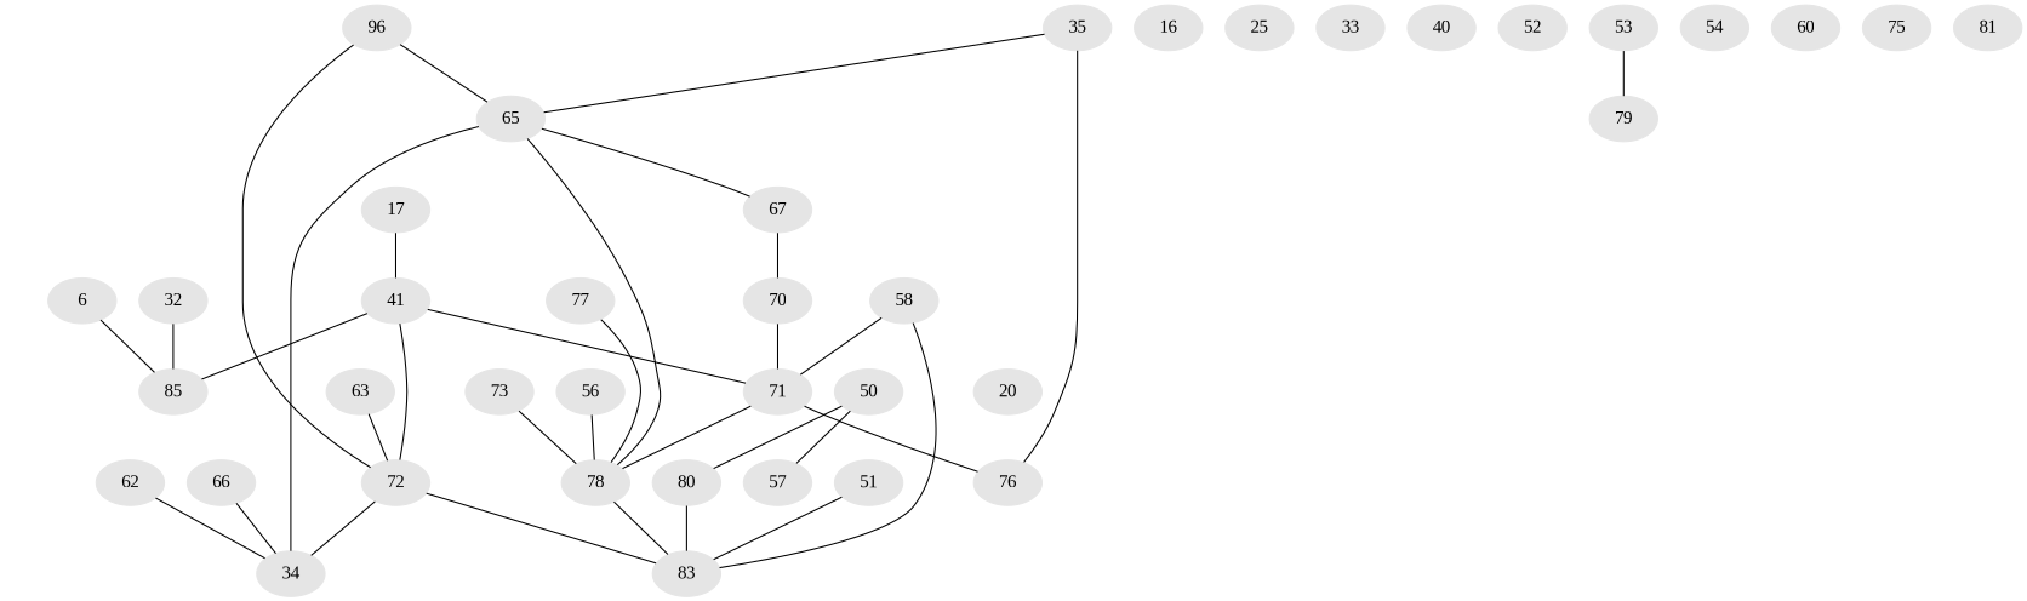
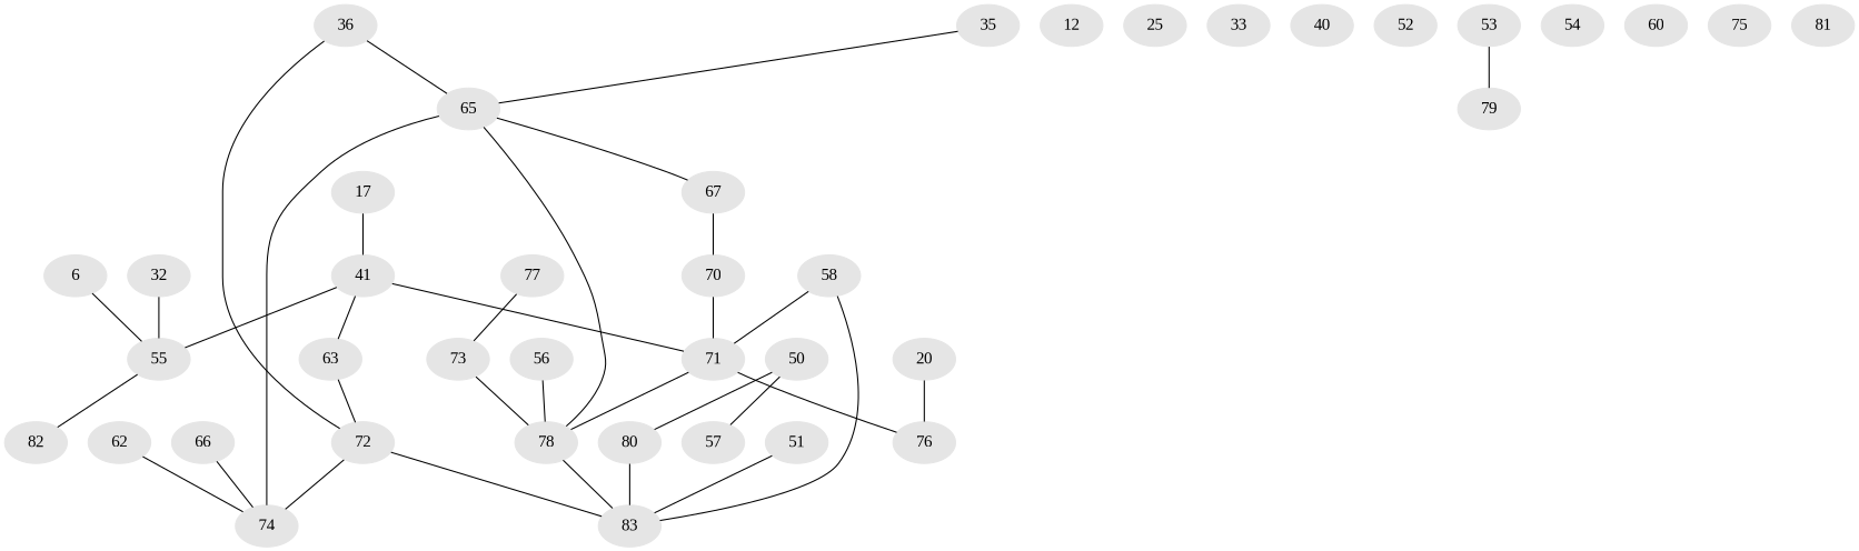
  graph {
    fontname="Liberation Serif"
    node [color=gray90 fontname="Liberation Serif" style=filled]
    edge [fontname="Liberation Serif"]
-   55 [super="+26" label=85]
+   55 [super="+26"]
+   82
    6
-   16 [super="+14"]
+   16 [super="+14" label=12]
    17 [super="+15"]
    41
    63 [super="+9+59+23+48"]
    71 [super="+22+37+68+69"]
    20
    25
    32
    33
    35 [super="+24"]
    65 [super="+21"]
    76 [super="+47"]
    78 [super="+43+62+44+46"]
-   74 [super="+61" label=34]
+   74 [super="+61"]
    67 [super="+5"]
-   36 [label=96]
+   36
    72 [super="+31+39"]
    83 [super="+11"]
    40
    51 [super="+29"]
    50
    57
    80
    52
    53
    79
    54
    56
    58
    60
    73
    n35 [label=62 super="+10"]
    70
    66
    77 [super="+3"]
    75
    81
+   55 -- 82
    6 -- 55
    17 -- 41
    41 -- 55 [weight=2]
-   41 -- 72
+   41 -- 63
    41 -- 71 [weight=2]
    63 -- 72
    71 -- 76 [weight=2]
    71 -- 78
    32 -- 55
    35 -- 65
-   35 -- 76 [weight=2]
+   20 -- 76 [weight=2]
    65 -- 78
    65 -- 74 [weight=2]
    65 -- 67
    78 -- 83
    67 -- 70
    36 -- 65
    36 -- 72
    72 -- 74
    72 -- 83 [weight=2]
    51 -- 83 [weight=2]
    50 -- 57
    50 -- 80
    80 -- 83
    53 -- 79
    56 -- 78
    58 -- 71
    58 -- 83
    73 -- 78
    n35 -- 74
    70 -- 71
    66 -- 74
-   77 -- 78
+   77 -- 73
  }
